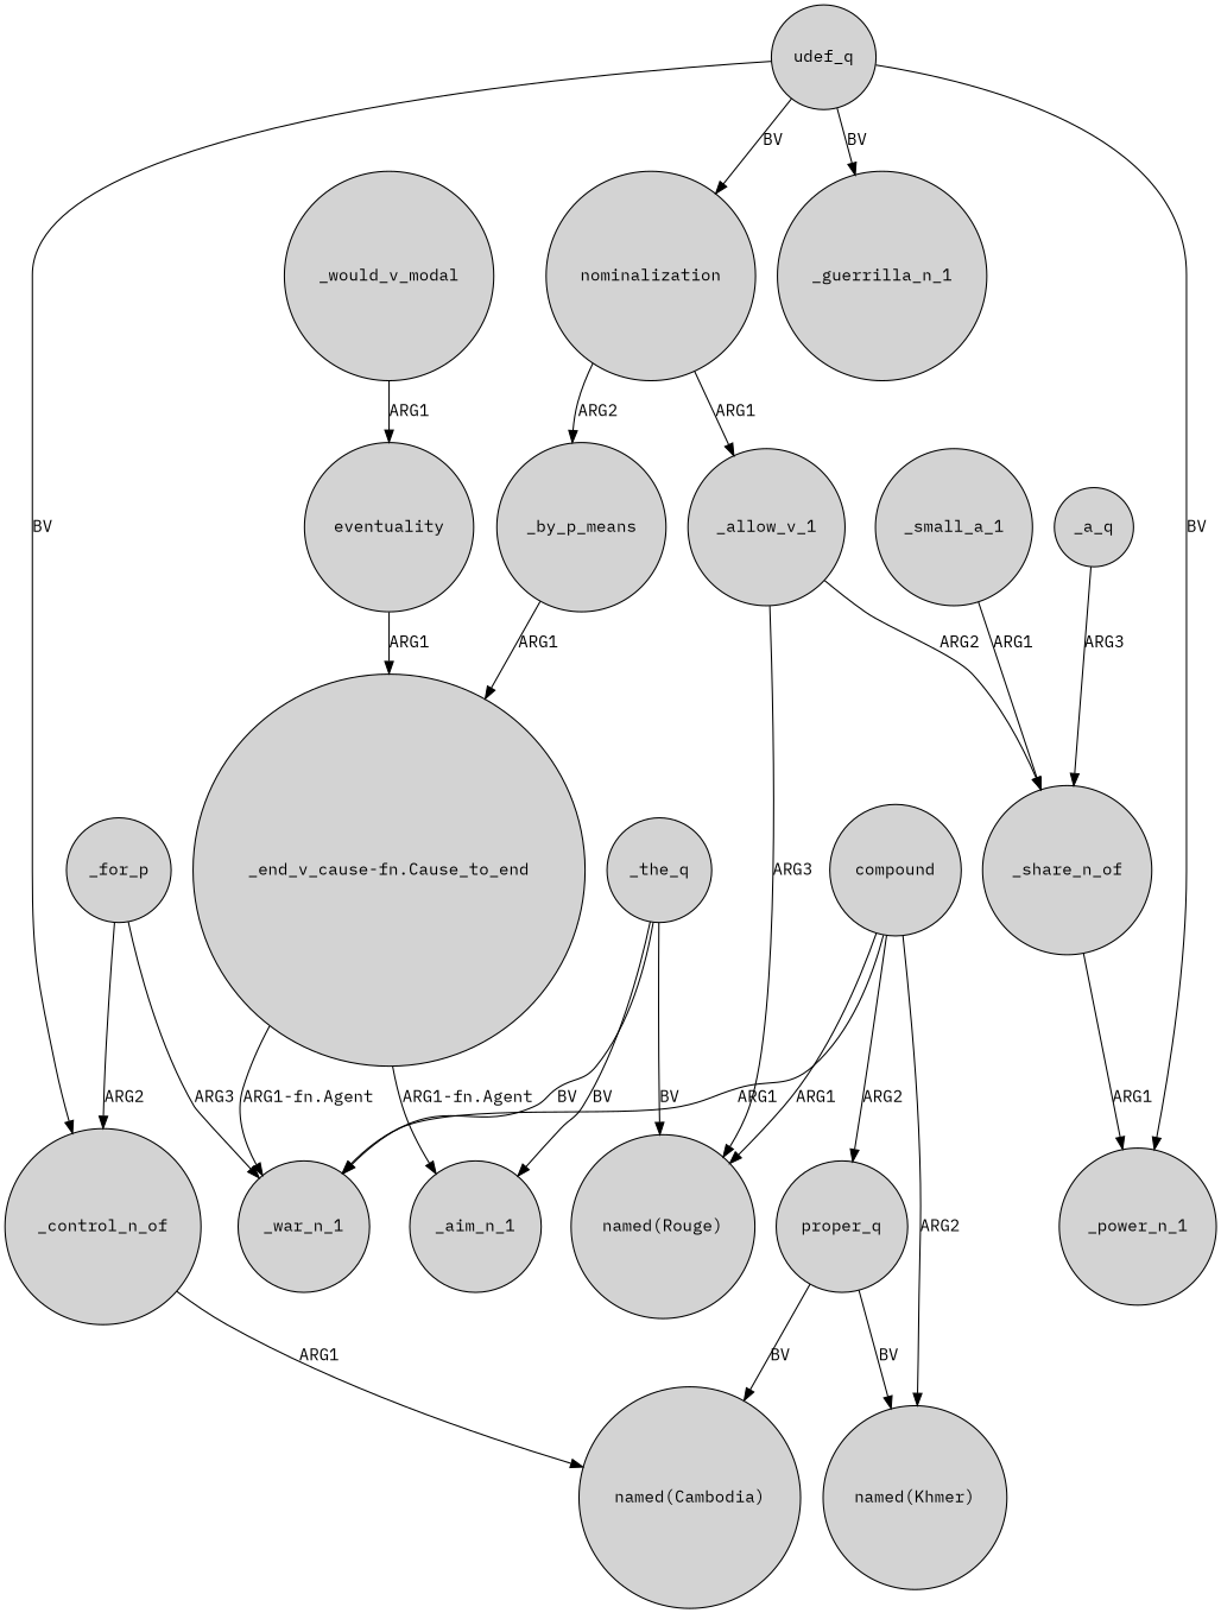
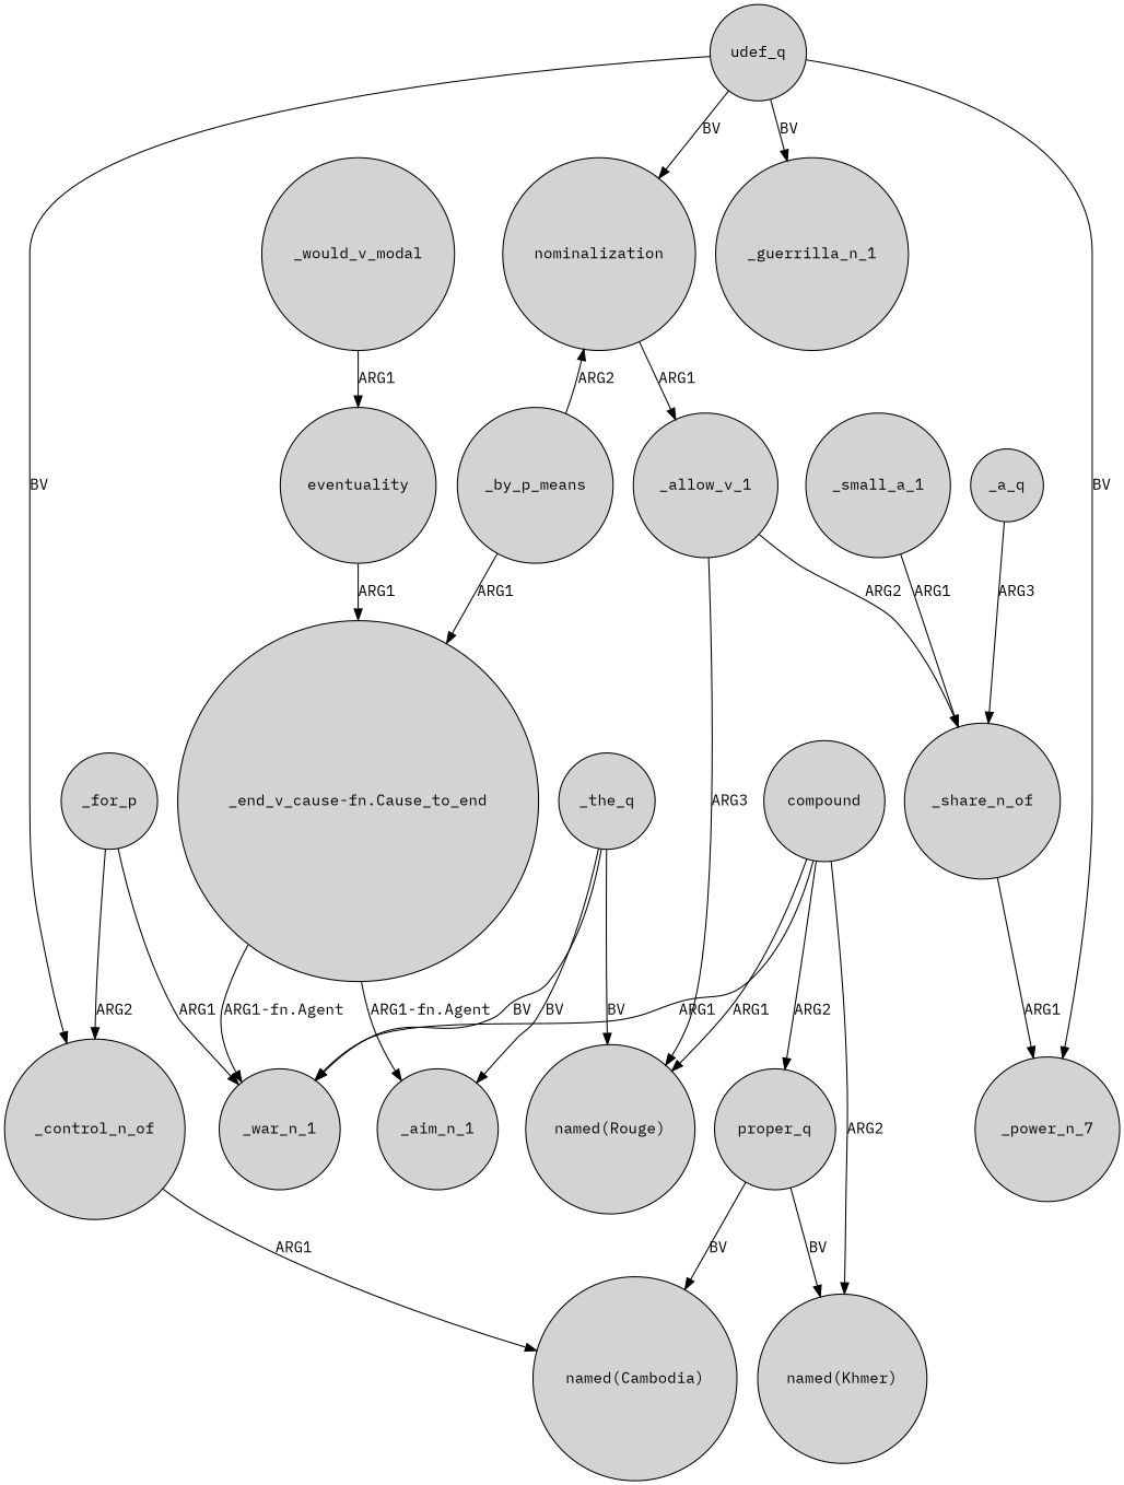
  digraph {
    fontname="IBM Plex Mono"
    node [fontname="IBM Plex Mono" shape=circle style=filled]
    edge [fontname="IBM Plex Mono"]
    _for_p
    _war_n_1
    _control_n_of
    "named(Cambodia)"
    _by_p_means
    nominalization
    "_end_v_cause-fn.Cause_to_end"
    _allow_v_1
    _aim_n_1
    "named(Rouge)"
    _share_n_of
    proper_q
    "named(Khmer)"
    udef_q
-   _power_n_1
+   _power_n_1 [label=_power_n_7]
    _guerrilla_n_1
    _the_q
    compound
    _a_q
    _small_a_1
    _would_v_modal
    eventuality
-   _for_p -> _war_n_1 [label=ARG3]
+   _for_p -> _war_n_1 [label=ARG1]
    _for_p -> _control_n_of [label=ARG2]
    _control_n_of -> "named(Cambodia)" [label=ARG1]
-   nominalization -> _by_p_means [label=ARG2]
+   _by_p_means -> nominalization [label=ARG2]
    _by_p_means -> "_end_v_cause-fn.Cause_to_end" [label=ARG1]
    nominalization -> _allow_v_1 [label=ARG1]
    "_end_v_cause-fn.Cause_to_end" -> _war_n_1 [label="ARG1-fn.Agent"]
    "_end_v_cause-fn.Cause_to_end" -> _aim_n_1 [label="ARG1-fn.Agent"]
    _allow_v_1 -> "named(Rouge)" [label=ARG3]
    _allow_v_1 -> _share_n_of [label=ARG2]
    _share_n_of -> _power_n_1 [label=ARG1]
    proper_q -> "named(Cambodia)" [label=BV]
    proper_q -> "named(Khmer)" [label=BV]
    udef_q -> _control_n_of [label=BV]
    udef_q -> nominalization [label=BV]
    udef_q -> _power_n_1 [label=BV]
    udef_q -> _guerrilla_n_1 [label=BV]
    _the_q -> _war_n_1 [label=BV]
    _the_q -> _aim_n_1 [label=BV]
    _the_q -> "named(Rouge)" [label=BV]
    compound -> _war_n_1 [label=ARG1]
    compound -> "named(Rouge)" [label=ARG1]
    compound -> proper_q [label=ARG2]
    compound -> "named(Khmer)" [label=ARG2]
    _a_q -> _share_n_of [label=ARG3]
    _small_a_1 -> _share_n_of [label=ARG1]
    _would_v_modal -> eventuality [label=ARG1]
    eventuality -> "_end_v_cause-fn.Cause_to_end" [label=ARG1]
  }
